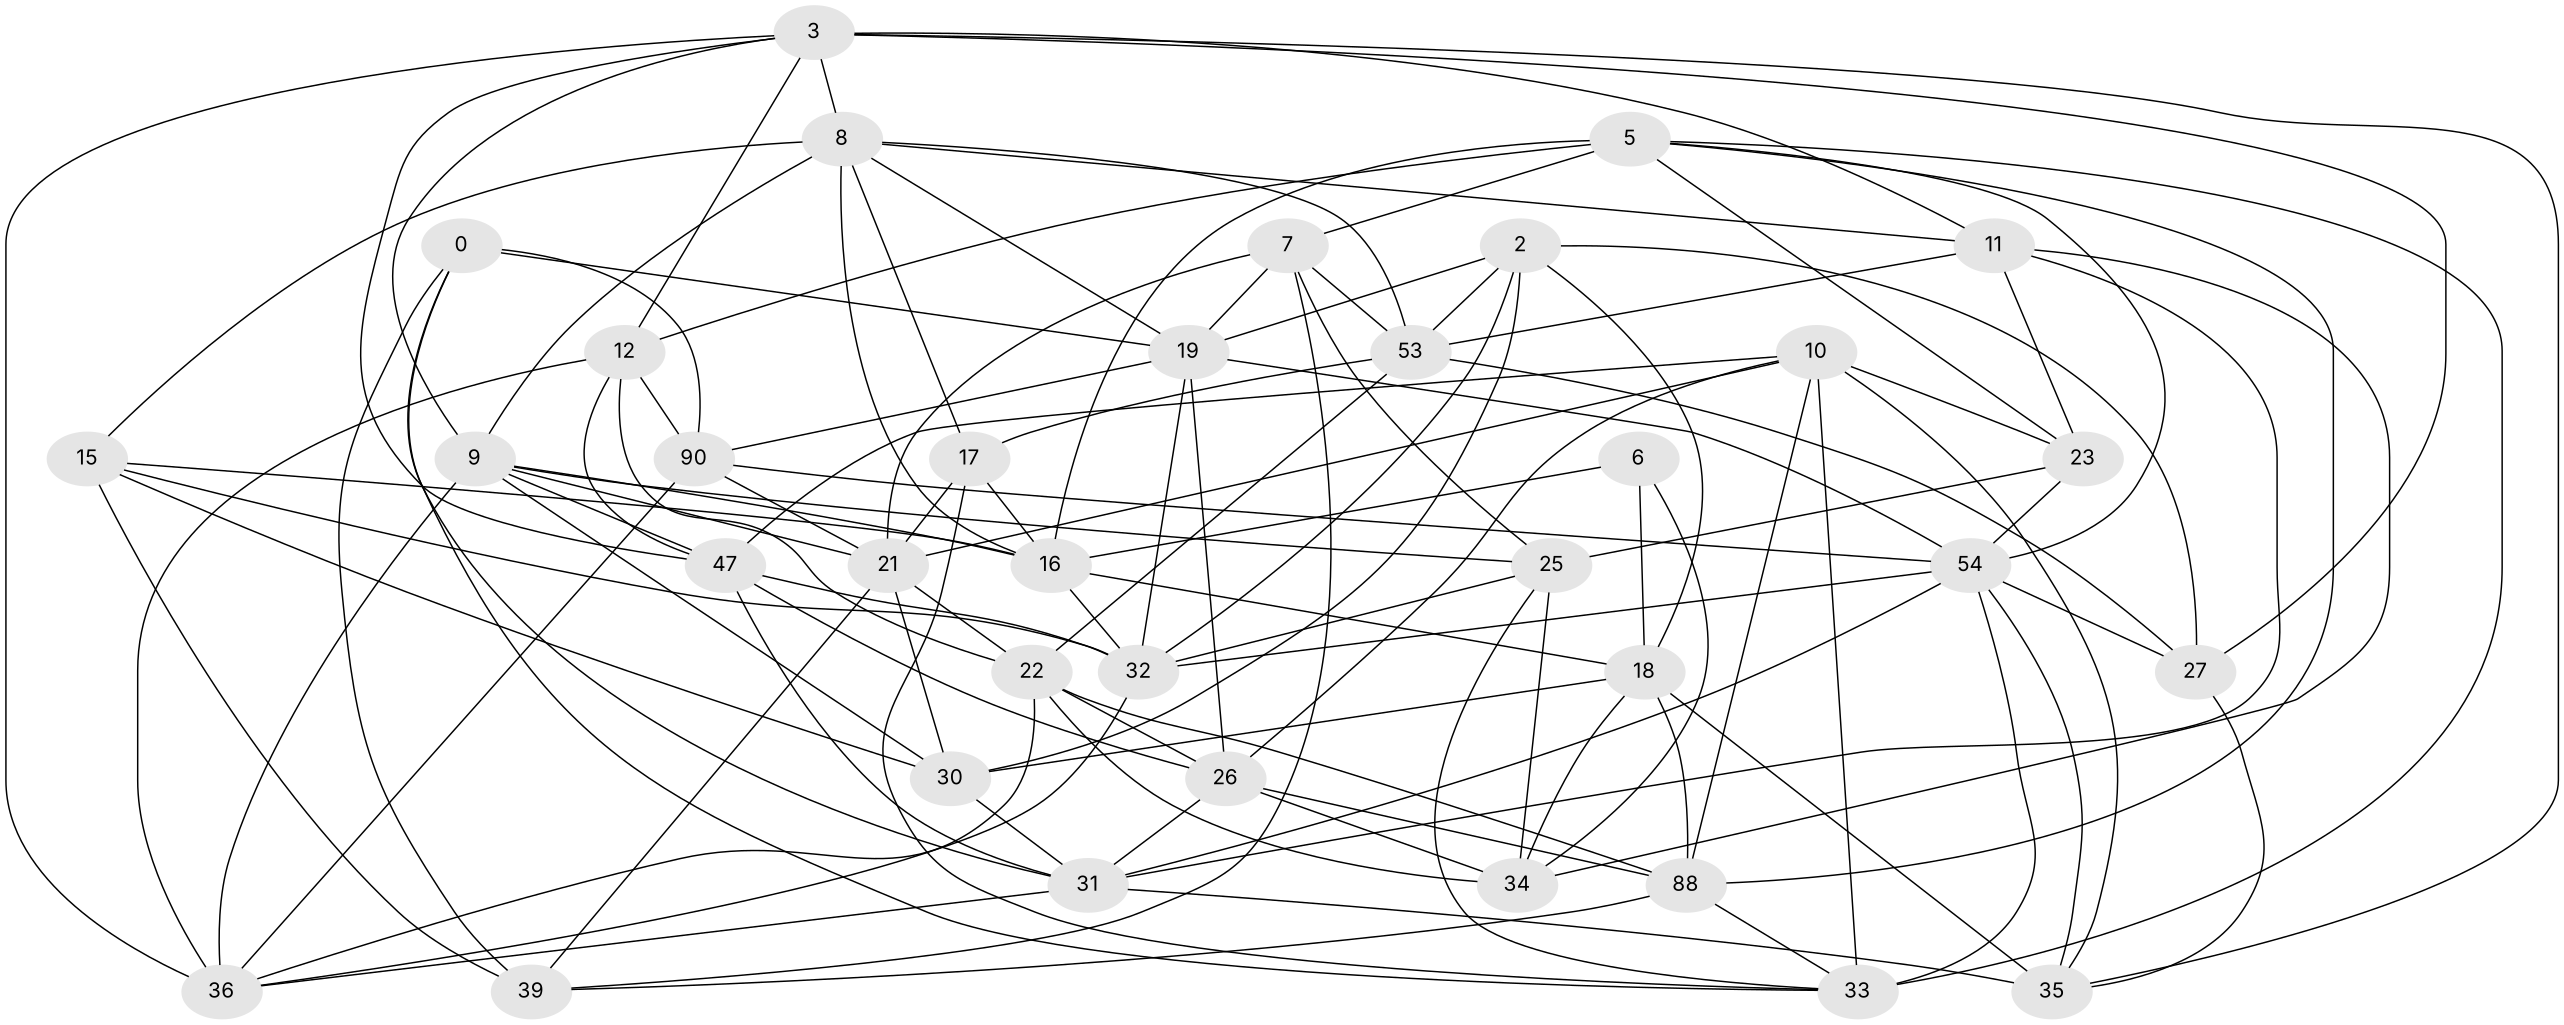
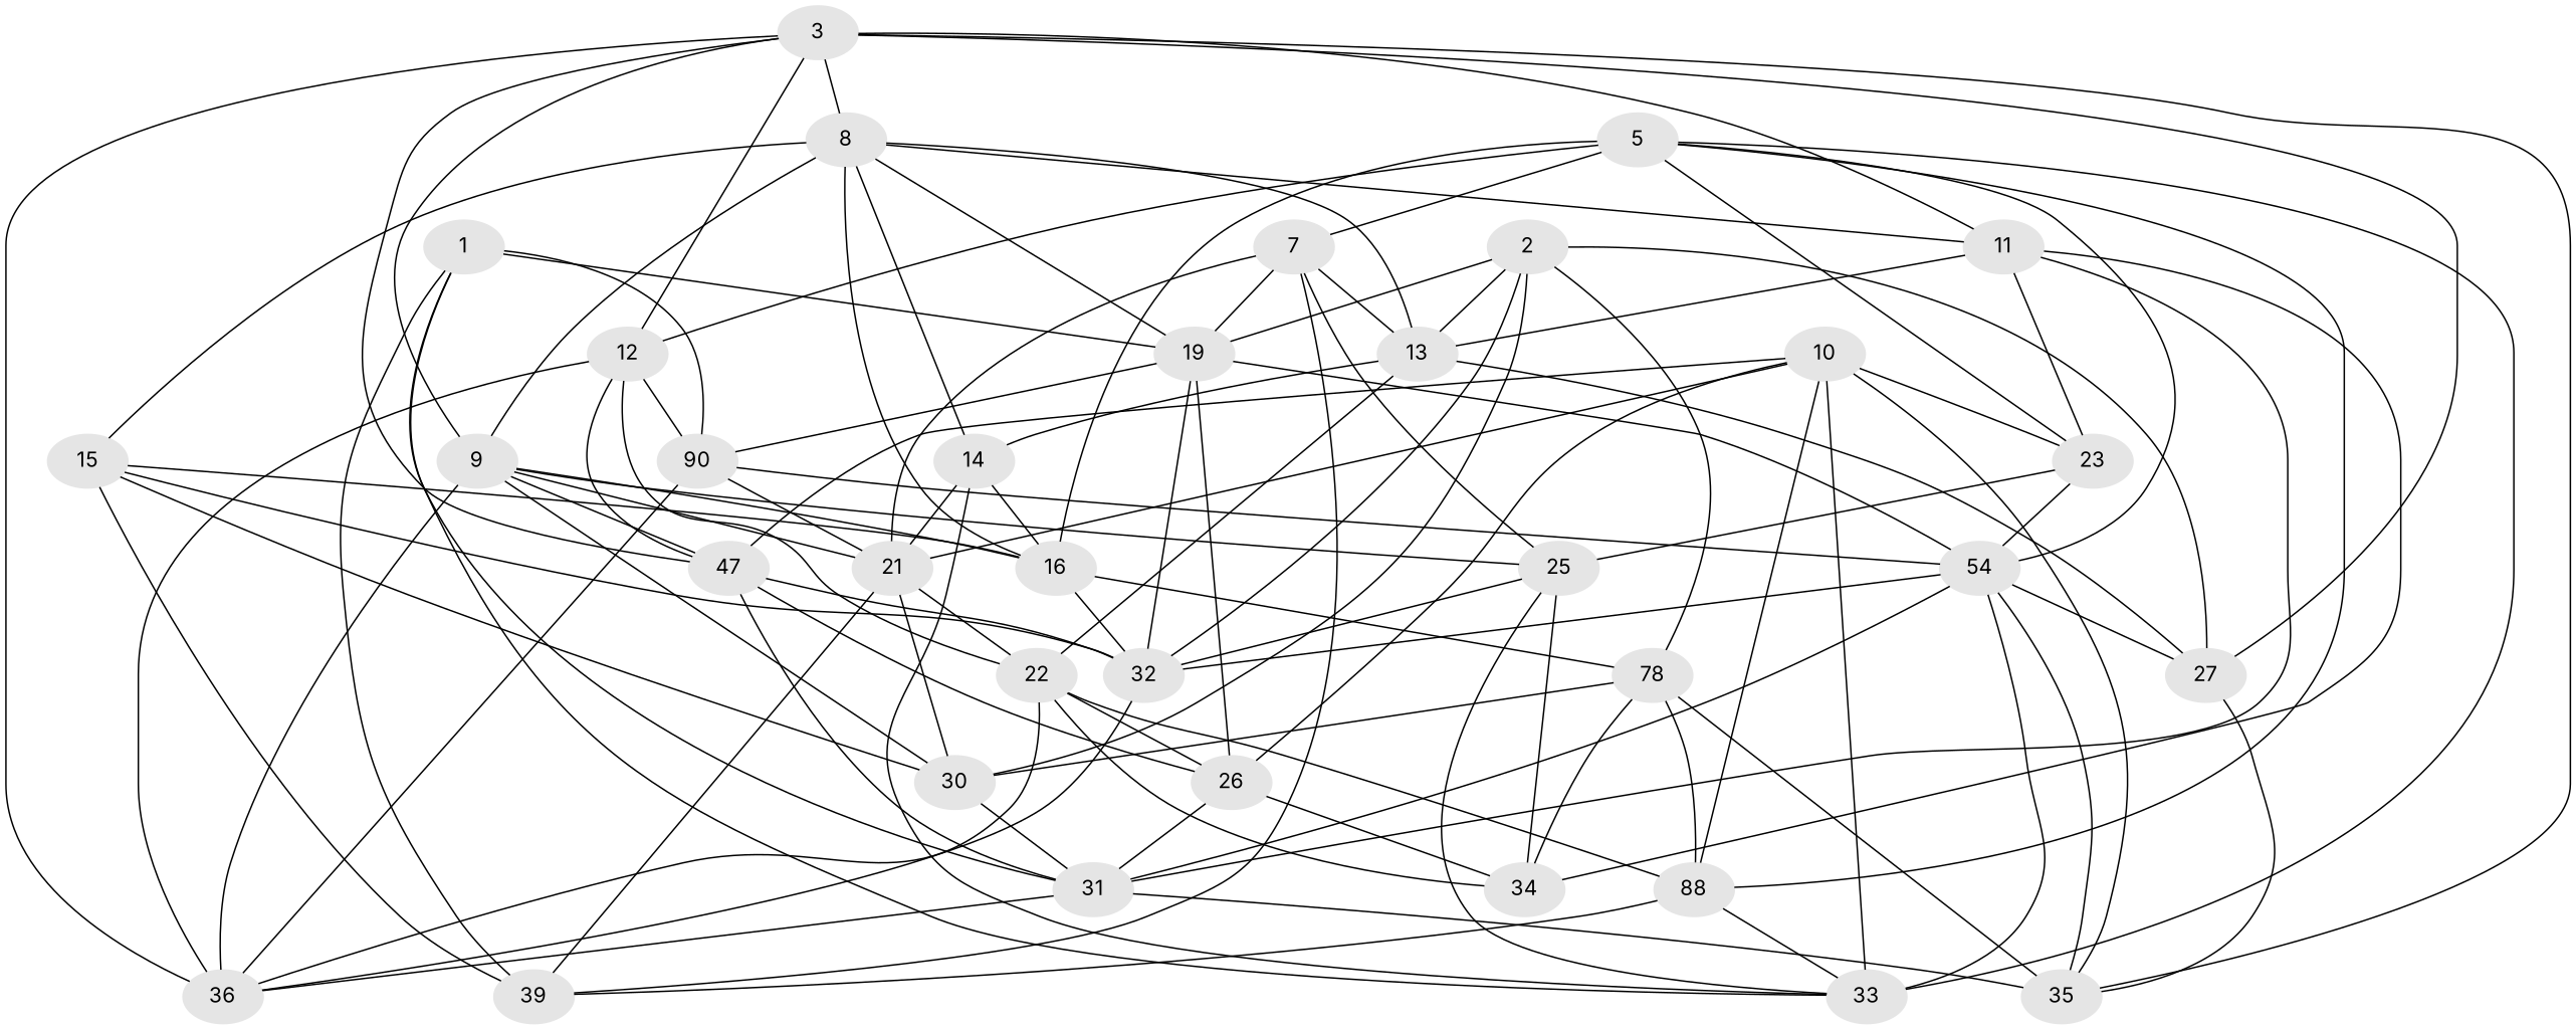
  graph {
    fontname=Inter
    node [color=gray90 fontname=Inter style=filled]
    edge [fontname=Inter weight=1.0]
-   1 [label=0]
+   1
    19
    n3 [label=90]
    n4 [label=39]
    31
    33
    32
    n8 [label=54]
    26
    36
    21
    35
    2
-   13 [label=53]
-   18
+   13
+   18 [label=78]
    27
    30
-   14 [label=17]
+   14
    22
    n20 [label=88]
    34
    3
    8
    9
    11
    12
    n27 [label=47]
    16
    15
    25
    23
    5
    7
-   6
    10
    1 -- 19 [weight=2.0]
    1 -- n3
    1 -- n4
    1 -- 31
    1 -- 33
    19 -- n3
    19 -- 32
    19 -- n8
    19 -- 26
    n3 -- n8
    n3 -- 36
    n3 -- 21
    31 -- 36
    31 -- 35 [weight=2.0]
    32 -- 36
    n8 -- 31
    n8 -- 33
    n8 -- 32
    n8 -- 35
    n8 -- 27
    26 -- 31
-   26 -- n20
    26 -- 34
    21 -- n4
    21 -- 30
    21 -- 22
    2 -- 19
    2 -- 32
    2 -- 13
    2 -- 18
    2 -- 27
    2 -- 30
    13 -- 27 [weight=2.0]
    13 -- 14
    13 -- 22
    18 -- 35 [weight=2.0]
    18 -- 30
    18 -- n20
    18 -- 34
    27 -- 35
    30 -- 31 [weight=2.0]
    14 -- 33 [weight=2.0]
    14 -- 21
    14 -- 16
    22 -- 26
    22 -- 36
    22 -- n20 [weight=2.0]
    22 -- 34
    n20 -- n4
    n20 -- 33
    3 -- 36
    3 -- 35
    3 -- 27
    3 -- 8
    3 -- 9
    3 -- 11
    3 -- 12
    3 -- n27
    8 -- 19
    8 -- 13
    8 -- 14
    8 -- 9
    8 -- 11
    8 -- 16
    8 -- 15
    9 -- 36
    9 -- 21
    9 -- 30
    9 -- n27
    9 -- 16
    9 -- 25
    11 -- 31
    11 -- 13
    11 -- 34
    11 -- 23
    12 -- n3
    12 -- 36 [weight=2.0]
    12 -- 22
    12 -- n27
    n27 -- 31
    n27 -- 32
    n27 -- 26 [weight=2.0]
    16 -- 32
    16 -- 18
    15 -- n4 [weight=2.0]
    15 -- 32
    15 -- 30
    15 -- 16
    25 -- 33
    25 -- 32
    25 -- 34
    23 -- n8 [weight=2.0]
    23 -- 25
    5 -- 33 [weight=2.0]
    5 -- n8
    5 -- n20
    5 -- 12 [weight=2.0]
    5 -- 16 [weight=2.0]
    5 -- 23
    5 -- 7
    7 -- 19
    7 -- n4
    7 -- 21
    7 -- 13
    7 -- 25
-   6 -- 18
-   6 -- 34
-   6 -- 16 [weight=2.0]
    10 -- 33 [weight=2.0]
    10 -- 26
    10 -- 21
    10 -- 35
    10 -- n20
    10 -- n27
    10 -- 23
  }
